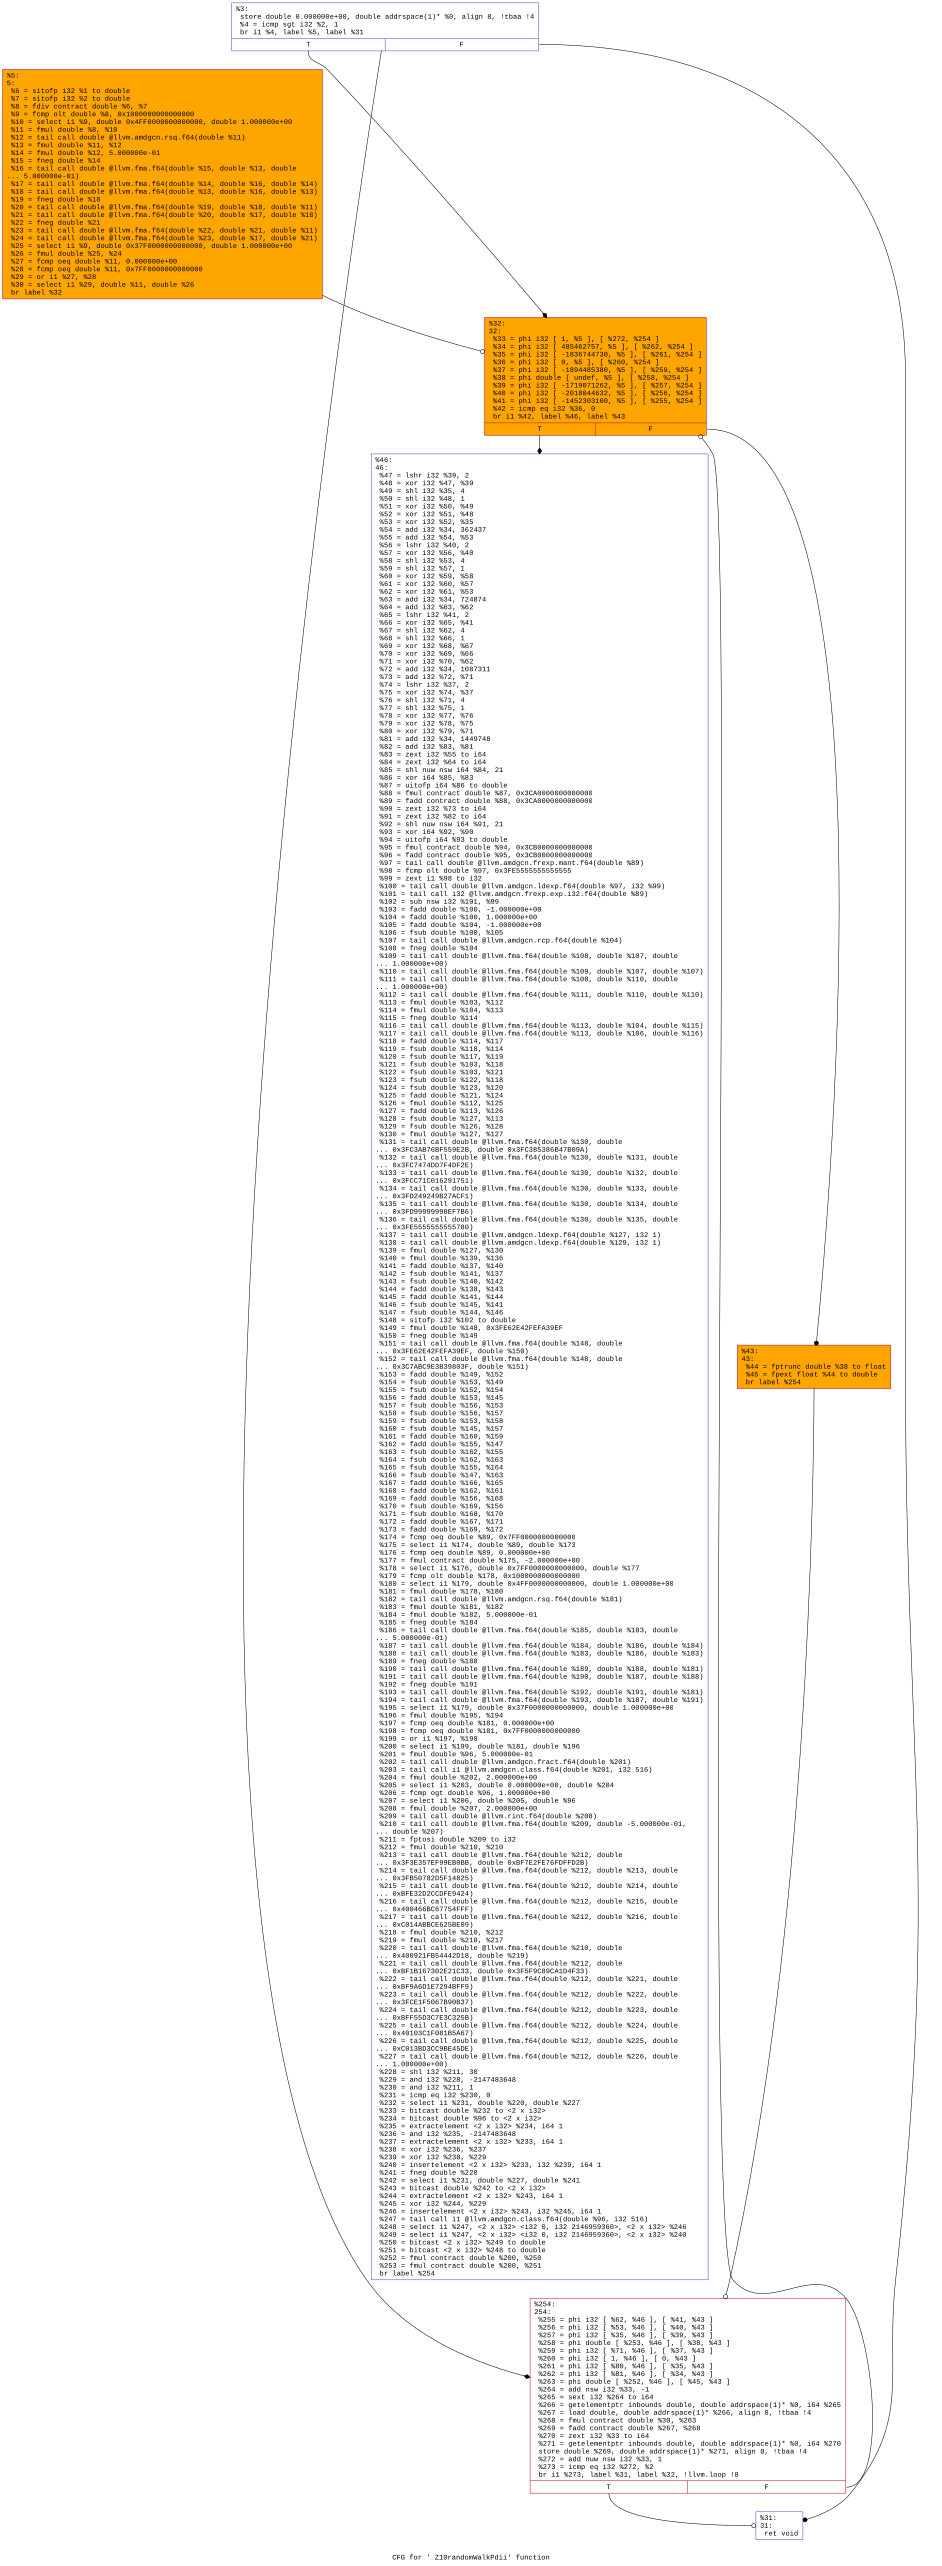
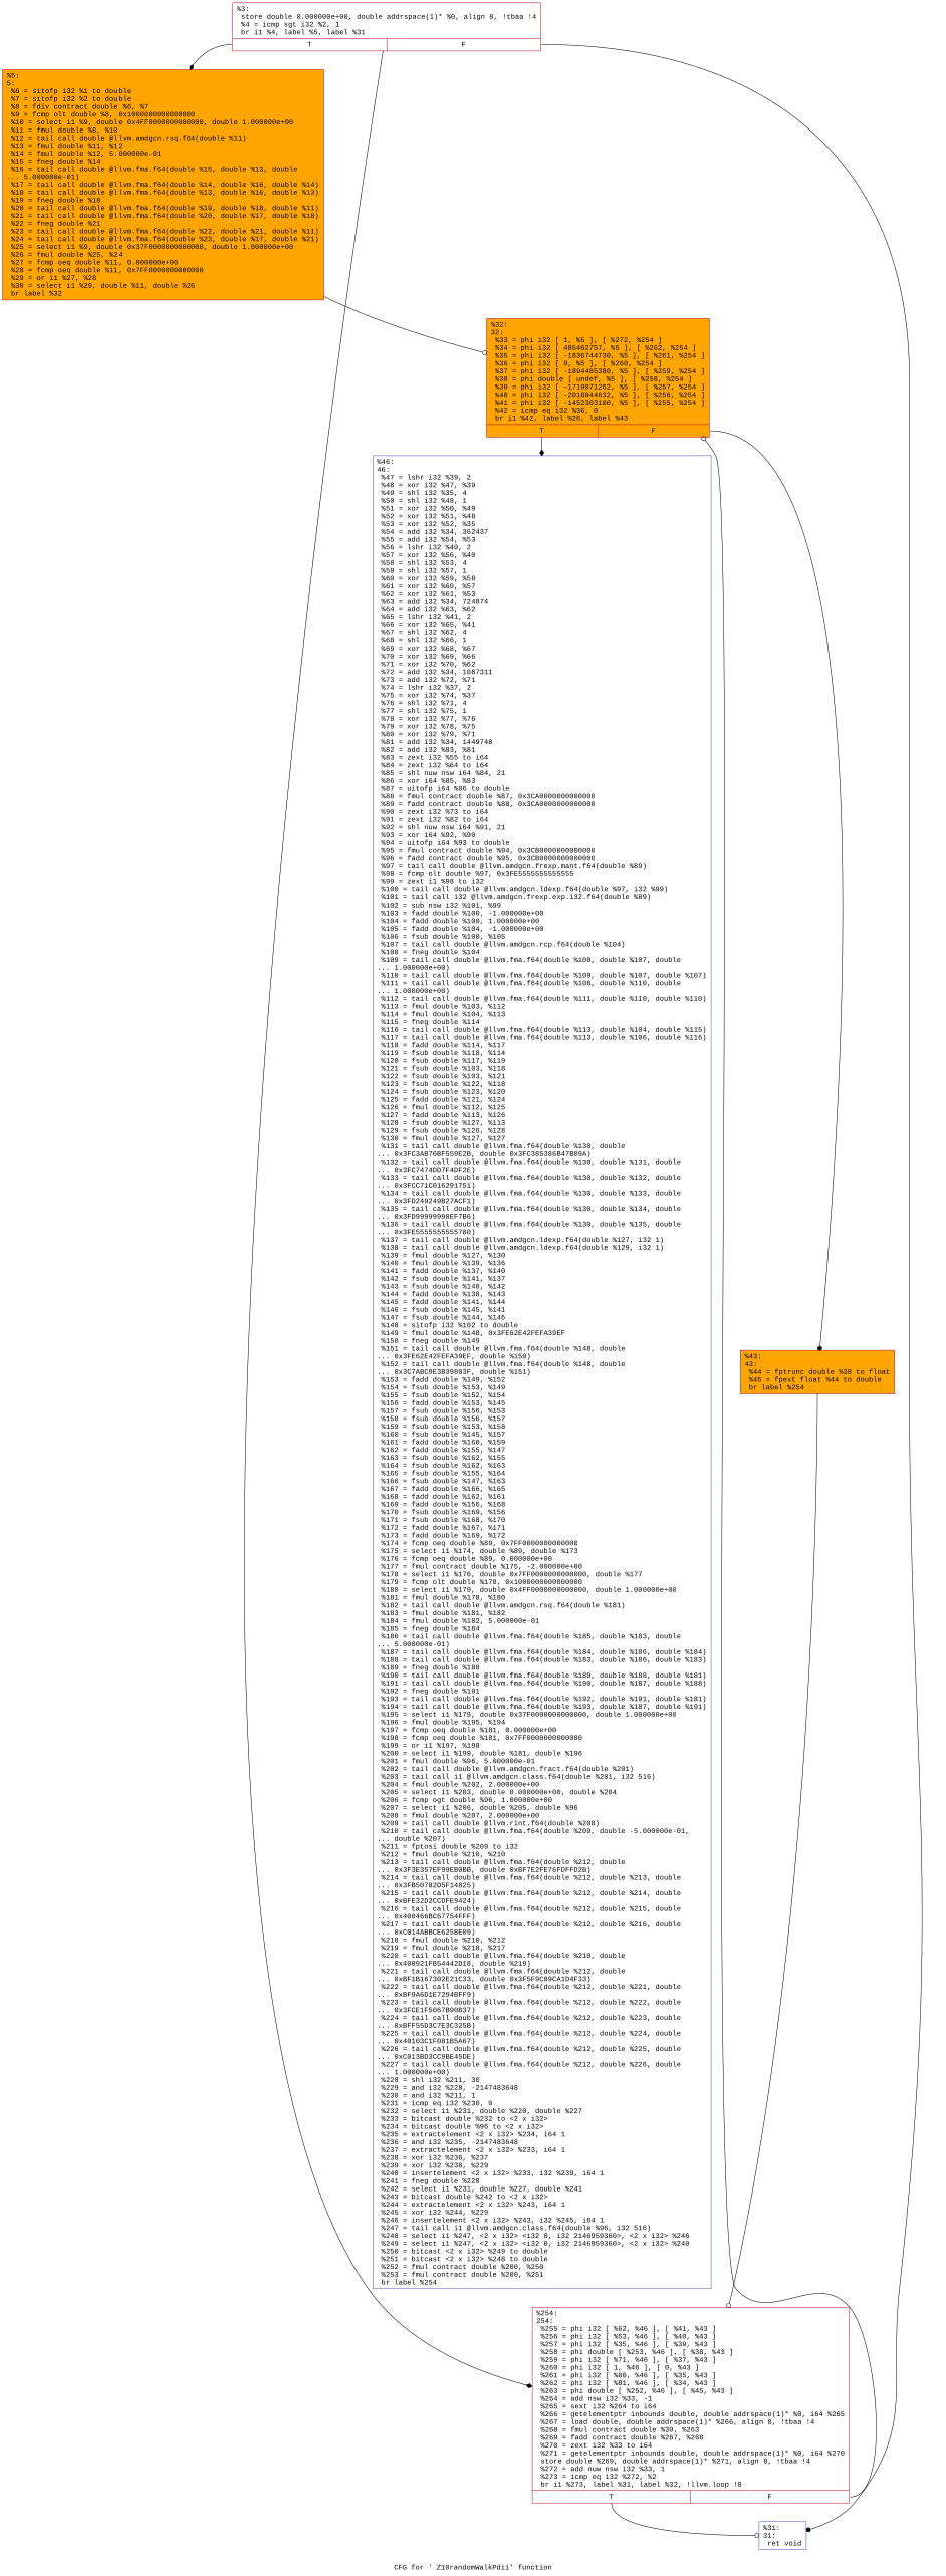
  digraph {
    fontname="Liberation Mono"
    label="CFG for '_Z10randomWalkPdii' function"
    node [color="#b70d28ff" fillcolor=white fontname="Liberation Mono" shape=record style=filled]
    edge [arrowhead=odot fontname="Liberation Mono"]
-   n1 [color="#3d50c3ff" label="{%3:\l  store double 0.000000e+00, double addrspace(1)* %0, align 8, !tbaa !4\l  %4 = icmp sgt i32 %2, 1\l  br i1 %4, label %5, label %31\l|{<s0>T|<s1>F}}"]
+   n1 [label="{%3:\l  store double 0.000000e+00, double addrspace(1)* %0, align 8, !tbaa !4\l  %4 = icmp sgt i32 %2, 1\l  br i1 %4, label %5, label %31\l|{<s0>T|<s1>F}}"]
    n2 [fillcolor=orange label="{%5:\l5:                                                \l  %6 = sitofp i32 %1 to double\l  %7 = sitofp i32 %2 to double\l  %8 = fdiv contract double %6, %7\l  %9 = fcmp olt double %8, 0x1000000000000000\l  %10 = select i1 %9, double 0x4FF0000000000000, double 1.000000e+00\l  %11 = fmul double %8, %10\l  %12 = tail call double @llvm.amdgcn.rsq.f64(double %11)\l  %13 = fmul double %11, %12\l  %14 = fmul double %12, 5.000000e-01\l  %15 = fneg double %14\l  %16 = tail call double @llvm.fma.f64(double %15, double %13, double\l... 5.000000e-01)\l  %17 = tail call double @llvm.fma.f64(double %14, double %16, double %14)\l  %18 = tail call double @llvm.fma.f64(double %13, double %16, double %13)\l  %19 = fneg double %18\l  %20 = tail call double @llvm.fma.f64(double %19, double %18, double %11)\l  %21 = tail call double @llvm.fma.f64(double %20, double %17, double %18)\l  %22 = fneg double %21\l  %23 = tail call double @llvm.fma.f64(double %22, double %21, double %11)\l  %24 = tail call double @llvm.fma.f64(double %23, double %17, double %21)\l  %25 = select i1 %9, double 0x37F0000000000000, double 1.000000e+00\l  %26 = fmul double %25, %24\l  %27 = fcmp oeq double %11, 0.000000e+00\l  %28 = fcmp oeq double %11, 0x7FF0000000000000\l  %29 = or i1 %27, %28\l  %30 = select i1 %29, double %11, double %26\l  br label %32\l}"]
    n3 [color="#3d50c3ff" label="{%31:\l31:                                               \l  ret void\l}"]
    n4 [label="{%254:\l254:                                              \l  %255 = phi i32 [ %62, %46 ], [ %41, %43 ]\l  %256 = phi i32 [ %53, %46 ], [ %40, %43 ]\l  %257 = phi i32 [ %35, %46 ], [ %39, %43 ]\l  %258 = phi double [ %253, %46 ], [ %38, %43 ]\l  %259 = phi i32 [ %71, %46 ], [ %37, %43 ]\l  %260 = phi i32 [ 1, %46 ], [ 0, %43 ]\l  %261 = phi i32 [ %80, %46 ], [ %35, %43 ]\l  %262 = phi i32 [ %81, %46 ], [ %34, %43 ]\l  %263 = phi double [ %252, %46 ], [ %45, %43 ]\l  %264 = add nsw i32 %33, -1\l  %265 = sext i32 %264 to i64\l  %266 = getelementptr inbounds double, double addrspace(1)* %0, i64 %265\l  %267 = load double, double addrspace(1)* %266, align 8, !tbaa !4\l  %268 = fmul contract double %30, %263\l  %269 = fadd contract double %267, %268\l  %270 = zext i32 %33 to i64\l  %271 = getelementptr inbounds double, double addrspace(1)* %0, i64 %270\l  store double %269, double addrspace(1)* %271, align 8, !tbaa !4\l  %272 = add nuw nsw i32 %33, 1\l  %273 = icmp eq i32 %272, %2\l  br i1 %273, label %31, label %32, !llvm.loop !8\l|{<s0>T|<s1>F}}"]
-   n5 [fillcolor=orange label="{%32:\l32:                                               \l  %33 = phi i32 [ 1, %5 ], [ %272, %254 ]\l  %34 = phi i32 [ 485462757, %5 ], [ %262, %254 ]\l  %35 = phi i32 [ -1836744730, %5 ], [ %261, %254 ]\l  %36 = phi i32 [ 0, %5 ], [ %260, %254 ]\l  %37 = phi i32 [ -1894485380, %5 ], [ %259, %254 ]\l  %38 = phi double [ undef, %5 ], [ %258, %254 ]\l  %39 = phi i32 [ -1719071262, %5 ], [ %257, %254 ]\l  %40 = phi i32 [ -2018044632, %5 ], [ %256, %254 ]\l  %41 = phi i32 [ -1452303100, %5 ], [ %255, %254 ]\l  %42 = icmp eq i32 %36, 0\l  br i1 %42, label %46, label %43\l|{<s0>T|<s1>F}}"]
+   n5 [fillcolor=orange label="{%32:\l32:                                               \l  %33 = phi i32 [ 1, %5 ], [ %272, %254 ]\l  %34 = phi i32 [ 485462757, %5 ], [ %262, %254 ]\l  %35 = phi i32 [ -1836744730, %5 ], [ %261, %254 ]\l  %36 = phi i32 [ 0, %5 ], [ %260, %254 ]\l  %37 = phi i32 [ -1894485380, %5 ], [ %259, %254 ]\l  %38 = phi double [ undef, %5 ], [ %258, %254 ]\l  %39 = phi i32 [ -1719071262, %5 ], [ %257, %254 ]\l  %40 = phi i32 [ -2018044632, %5 ], [ %256, %254 ]\l  %41 = phi i32 [ -1452303100, %5 ], [ %255, %254 ]\l  %42 = icmp eq i32 %36, 0\l  br i1 %42, label %26, label %43\l|{<s0>T|<s1>F}}"]
    n6 [color="#3d50c3ff" label="{%46:\l46:                                               \l  %47 = lshr i32 %39, 2\l  %48 = xor i32 %47, %39\l  %49 = shl i32 %35, 4\l  %50 = shl i32 %48, 1\l  %51 = xor i32 %50, %49\l  %52 = xor i32 %51, %48\l  %53 = xor i32 %52, %35\l  %54 = add i32 %34, 362437\l  %55 = add i32 %54, %53\l  %56 = lshr i32 %40, 2\l  %57 = xor i32 %56, %40\l  %58 = shl i32 %53, 4\l  %59 = shl i32 %57, 1\l  %60 = xor i32 %59, %58\l  %61 = xor i32 %60, %57\l  %62 = xor i32 %61, %53\l  %63 = add i32 %34, 724874\l  %64 = add i32 %63, %62\l  %65 = lshr i32 %41, 2\l  %66 = xor i32 %65, %41\l  %67 = shl i32 %62, 4\l  %68 = shl i32 %66, 1\l  %69 = xor i32 %68, %67\l  %70 = xor i32 %69, %66\l  %71 = xor i32 %70, %62\l  %72 = add i32 %34, 1087311\l  %73 = add i32 %72, %71\l  %74 = lshr i32 %37, 2\l  %75 = xor i32 %74, %37\l  %76 = shl i32 %71, 4\l  %77 = shl i32 %75, 1\l  %78 = xor i32 %77, %76\l  %79 = xor i32 %78, %75\l  %80 = xor i32 %79, %71\l  %81 = add i32 %34, 1449748\l  %82 = add i32 %83, %81\l  %83 = zext i32 %55 to i64\l  %84 = zext i32 %64 to i64\l  %85 = shl nuw nsw i64 %84, 21\l  %86 = xor i64 %85, %83\l  %87 = uitofp i64 %86 to double\l  %88 = fmul contract double %87, 0x3CA0000000000000\l  %89 = fadd contract double %88, 0x3CA0000000000000\l  %90 = zext i32 %73 to i64\l  %91 = zext i32 %82 to i64\l  %92 = shl nuw nsw i64 %91, 21\l  %93 = xor i64 %92, %90\l  %94 = uitofp i64 %93 to double\l  %95 = fmul contract double %94, 0x3CB0000000000000\l  %96 = fadd contract double %95, 0x3CB0000000000000\l  %97 = tail call double @llvm.amdgcn.frexp.mant.f64(double %89)\l  %98 = fcmp olt double %97, 0x3FE5555555555555\l  %99 = zext i1 %98 to i32\l  %100 = tail call double @llvm.amdgcn.ldexp.f64(double %97, i32 %99)\l  %101 = tail call i32 @llvm.amdgcn.frexp.exp.i32.f64(double %89)\l  %102 = sub nsw i32 %101, %99\l  %103 = fadd double %100, -1.000000e+00\l  %104 = fadd double %100, 1.000000e+00\l  %105 = fadd double %104, -1.000000e+00\l  %106 = fsub double %100, %105\l  %107 = tail call double @llvm.amdgcn.rcp.f64(double %104)\l  %108 = fneg double %104\l  %109 = tail call double @llvm.fma.f64(double %108, double %107, double\l... 1.000000e+00)\l  %110 = tail call double @llvm.fma.f64(double %109, double %107, double %107)\l  %111 = tail call double @llvm.fma.f64(double %108, double %110, double\l... 1.000000e+00)\l  %112 = tail call double @llvm.fma.f64(double %111, double %110, double %110)\l  %113 = fmul double %103, %112\l  %114 = fmul double %104, %113\l  %115 = fneg double %114\l  %116 = tail call double @llvm.fma.f64(double %113, double %104, double %115)\l  %117 = tail call double @llvm.fma.f64(double %113, double %106, double %116)\l  %118 = fadd double %114, %117\l  %119 = fsub double %118, %114\l  %120 = fsub double %117, %119\l  %121 = fsub double %103, %118\l  %122 = fsub double %103, %121\l  %123 = fsub double %122, %118\l  %124 = fsub double %123, %120\l  %125 = fadd double %121, %124\l  %126 = fmul double %112, %125\l  %127 = fadd double %113, %126\l  %128 = fsub double %127, %113\l  %129 = fsub double %126, %128\l  %130 = fmul double %127, %127\l  %131 = tail call double @llvm.fma.f64(double %130, double\l... 0x3FC3AB76BF559E2B, double 0x3FC385386B47B09A)\l  %132 = tail call double @llvm.fma.f64(double %130, double %131, double\l... 0x3FC7474DD7F4DF2E)\l  %133 = tail call double @llvm.fma.f64(double %130, double %132, double\l... 0x3FCC71C016291751)\l  %134 = tail call double @llvm.fma.f64(double %130, double %133, double\l... 0x3FD249249B27ACF1)\l  %135 = tail call double @llvm.fma.f64(double %130, double %134, double\l... 0x3FD99999998EF7B6)\l  %136 = tail call double @llvm.fma.f64(double %130, double %135, double\l... 0x3FE5555555555780)\l  %137 = tail call double @llvm.amdgcn.ldexp.f64(double %127, i32 1)\l  %138 = tail call double @llvm.amdgcn.ldexp.f64(double %129, i32 1)\l  %139 = fmul double %127, %130\l  %140 = fmul double %139, %136\l  %141 = fadd double %137, %140\l  %142 = fsub double %141, %137\l  %143 = fsub double %140, %142\l  %144 = fadd double %138, %143\l  %145 = fadd double %141, %144\l  %146 = fsub double %145, %141\l  %147 = fsub double %144, %146\l  %148 = sitofp i32 %102 to double\l  %149 = fmul double %148, 0x3FE62E42FEFA39EF\l  %150 = fneg double %149\l  %151 = tail call double @llvm.fma.f64(double %148, double\l... 0x3FE62E42FEFA39EF, double %150)\l  %152 = tail call double @llvm.fma.f64(double %148, double\l... 0x3C7ABC9E3B39803F, double %151)\l  %153 = fadd double %149, %152\l  %154 = fsub double %153, %149\l  %155 = fsub double %152, %154\l  %156 = fadd double %153, %145\l  %157 = fsub double %156, %153\l  %158 = fsub double %156, %157\l  %159 = fsub double %153, %158\l  %160 = fsub double %145, %157\l  %161 = fadd double %160, %159\l  %162 = fadd double %155, %147\l  %163 = fsub double %162, %155\l  %164 = fsub double %162, %163\l  %165 = fsub double %155, %164\l  %166 = fsub double %147, %163\l  %167 = fadd double %166, %165\l  %168 = fadd double %162, %161\l  %169 = fadd double %156, %168\l  %170 = fsub double %169, %156\l  %171 = fsub double %168, %170\l  %172 = fadd double %167, %171\l  %173 = fadd double %169, %172\l  %174 = fcmp oeq double %89, 0x7FF0000000000000\l  %175 = select i1 %174, double %89, double %173\l  %176 = fcmp oeq double %89, 0.000000e+00\l  %177 = fmul contract double %175, -2.000000e+00\l  %178 = select i1 %176, double 0x7FF0000000000000, double %177\l  %179 = fcmp olt double %178, 0x1000000000000000\l  %180 = select i1 %179, double 0x4FF0000000000000, double 1.000000e+00\l  %181 = fmul double %178, %180\l  %182 = tail call double @llvm.amdgcn.rsq.f64(double %181)\l  %183 = fmul double %181, %182\l  %184 = fmul double %182, 5.000000e-01\l  %185 = fneg double %184\l  %186 = tail call double @llvm.fma.f64(double %185, double %183, double\l... 5.000000e-01)\l  %187 = tail call double @llvm.fma.f64(double %184, double %186, double %184)\l  %188 = tail call double @llvm.fma.f64(double %183, double %186, double %183)\l  %189 = fneg double %188\l  %190 = tail call double @llvm.fma.f64(double %189, double %188, double %181)\l  %191 = tail call double @llvm.fma.f64(double %190, double %187, double %188)\l  %192 = fneg double %191\l  %193 = tail call double @llvm.fma.f64(double %192, double %191, double %181)\l  %194 = tail call double @llvm.fma.f64(double %193, double %187, double %191)\l  %195 = select i1 %179, double 0x37F0000000000000, double 1.000000e+00\l  %196 = fmul double %195, %194\l  %197 = fcmp oeq double %181, 0.000000e+00\l  %198 = fcmp oeq double %181, 0x7FF0000000000000\l  %199 = or i1 %197, %198\l  %200 = select i1 %199, double %181, double %196\l  %201 = fmul double %96, 5.000000e-01\l  %202 = tail call double @llvm.amdgcn.fract.f64(double %201)\l  %203 = tail call i1 @llvm.amdgcn.class.f64(double %201, i32 516)\l  %204 = fmul double %202, 2.000000e+00\l  %205 = select i1 %203, double 0.000000e+00, double %204\l  %206 = fcmp ogt double %96, 1.000000e+00\l  %207 = select i1 %206, double %205, double %96\l  %208 = fmul double %207, 2.000000e+00\l  %209 = tail call double @llvm.rint.f64(double %208)\l  %210 = tail call double @llvm.fma.f64(double %209, double -5.000000e-01,\l... double %207)\l  %211 = fptosi double %209 to i32\l  %212 = fmul double %210, %210\l  %213 = tail call double @llvm.fma.f64(double %212, double\l... 0x3F3E357EF99EB0BB, double 0xBF7E2FE76FDFFD2B)\l  %214 = tail call double @llvm.fma.f64(double %212, double %213, double\l... 0x3FB50782D5F14825)\l  %215 = tail call double @llvm.fma.f64(double %212, double %214, double\l... 0xBFE32D2CCDFE9424)\l  %216 = tail call double @llvm.fma.f64(double %212, double %215, double\l... 0x400466BC67754FFF)\l  %217 = tail call double @llvm.fma.f64(double %212, double %216, double\l... 0xC014ABBCE625BE09)\l  %218 = fmul double %210, %212\l  %219 = fmul double %218, %217\l  %220 = tail call double @llvm.fma.f64(double %210, double\l... 0x400921FB54442D18, double %219)\l  %221 = tail call double @llvm.fma.f64(double %212, double\l... 0xBF1B167302E21C33, double 0x3F5F9C89CA1D4F33)\l  %222 = tail call double @llvm.fma.f64(double %212, double %221, double\l... 0xBF9A6D1E7294BFF9)\l  %223 = tail call double @llvm.fma.f64(double %212, double %222, double\l... 0x3FCE1F5067B90B37)\l  %224 = tail call double @llvm.fma.f64(double %212, double %223, double\l... 0xBFF55D3C7E3C325B)\l  %225 = tail call double @llvm.fma.f64(double %212, double %224, double\l... 0x40103C1F081B5A67)\l  %226 = tail call double @llvm.fma.f64(double %212, double %225, double\l... 0xC013BD3CC9BE45DE)\l  %227 = tail call double @llvm.fma.f64(double %212, double %226, double\l... 1.000000e+00)\l  %228 = shl i32 %211, 30\l  %229 = and i32 %228, -2147483648\l  %230 = and i32 %211, 1\l  %231 = icmp eq i32 %230, 0\l  %232 = select i1 %231, double %220, double %227\l  %233 = bitcast double %232 to \<2 x i32\>\l  %234 = bitcast double %96 to \<2 x i32\>\l  %235 = extractelement \<2 x i32\> %234, i64 1\l  %236 = and i32 %235, -2147483648\l  %237 = extractelement \<2 x i32\> %233, i64 1\l  %238 = xor i32 %236, %237\l  %239 = xor i32 %238, %229\l  %240 = insertelement \<2 x i32\> %233, i32 %239, i64 1\l  %241 = fneg double %220\l  %242 = select i1 %231, double %227, double %241\l  %243 = bitcast double %242 to \<2 x i32\>\l  %244 = extractelement \<2 x i32\> %243, i64 1\l  %245 = xor i32 %244, %229\l  %246 = insertelement \<2 x i32\> %243, i32 %245, i64 1\l  %247 = tail call i1 @llvm.amdgcn.class.f64(double %96, i32 516)\l  %248 = select i1 %247, \<2 x i32\> \<i32 0, i32 2146959360\>, \<2 x i32\> %246\l  %249 = select i1 %247, \<2 x i32\> \<i32 0, i32 2146959360\>, \<2 x i32\> %240\l  %250 = bitcast \<2 x i32\> %249 to double\l  %251 = bitcast \<2 x i32\> %248 to double\l  %252 = fmul contract double %200, %250\l  %253 = fmul contract double %200, %251\l  br label %254\l}"]
    n7 [fillcolor=orange label="{%43:\l43:                                               \l  %44 = fptrunc double %38 to float\l  %45 = fpext float %44 to double\l  br label %254\l}"]
-   n1 -> n5 [arrowhead=diamond tailport=s0]
+   n1 -> n2 [arrowhead=diamond tailport=s0]
    n1 -> n3 [arrowhead=dot tailport=s1]
    n1 -> n4 [arrowhead=diamond]
    n2 -> n5
    n4 -> n3 [tailport=s0]
    n4 -> n5 [tailport=s1]
    n5 -> n6 [arrowhead=diamond tailport=s0]
    n5 -> n7 [arrowhead=dot tailport=s1]
    n7 -> n4
  }
